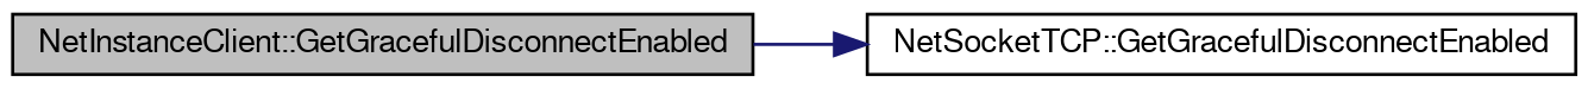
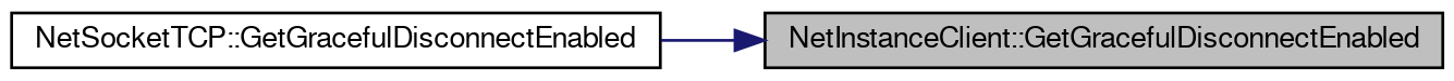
  digraph {
    rankdir=LR
    node [color=black fontname=FreeSans fontsize=10 shape=record style=filled]
    n1 [fillcolor=grey75 fontcolor=black height=0.2 label="NetInstanceClient::GetGracefulDisconnectEnabled" width=0.4]
    n2 [fillcolor=white height=0.2 label="NetSocketTCP::GetGracefulDisconnectEnabled" width=0.4]
-   n1 -> n2 [color=midnightblue fontname=FreeSans fontsize=10 labelfontname=FreeSans labelfontsize=10 style=solid]
+   n2 -> n1 [color=midnightblue fontname=FreeSans fontsize=10 labelfontname=FreeSans labelfontsize=10 style=solid]
  }
